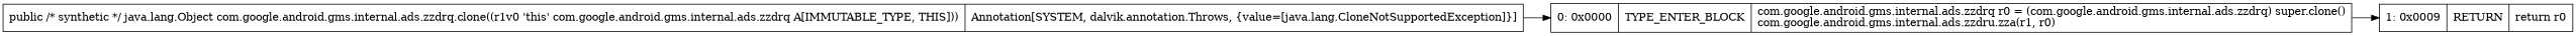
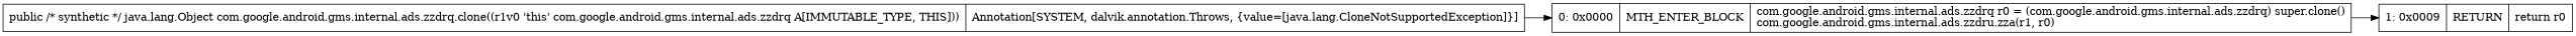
  digraph {
    rankdir=LR
    node [shape=record]
-   n1 [label="{0\:\ 0x0000|TYPE_ENTER_BLOCK\l|com.google.android.gms.internal.ads.zzdrq r0 = (com.google.android.gms.internal.ads.zzdrq) super.clone()\lcom.google.android.gms.internal.ads.zzdru.zza(r1, r0)\l}"]
+   n1 [label="{0\:\ 0x0000|MTH_ENTER_BLOCK\l|com.google.android.gms.internal.ads.zzdrq r0 = (com.google.android.gms.internal.ads.zzdrq) super.clone()\lcom.google.android.gms.internal.ads.zzdru.zza(r1, r0)\l}"]
    n2 [label="{1\:\ 0x0009|RETURN\l|return r0\l}"]
    n3 [label="{public \/* synthetic *\/ java.lang.Object com.google.android.gms.internal.ads.zzdrq.clone((r1v0 'this' com.google.android.gms.internal.ads.zzdrq A[IMMUTABLE_TYPE, THIS]))  | Annotation[SYSTEM, dalvik.annotation.Throws, \{value=[java.lang.CloneNotSupportedException]\}]\l}"]
    n1 -> n2
    n3 -> n1
  }
